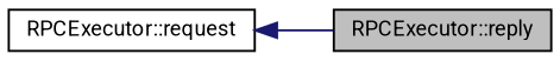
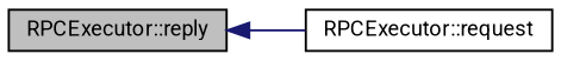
  digraph {
    rankdir=LR
    fontname=Roboto
    node [color=black fontname=Roboto fontsize=10 shape=record style=filled]
    n1 [fillcolor=grey75 fontcolor=black height=0.2 label="RPCExecutor::reply" width=0.4]
    n2 [fillcolor=white height=0.2 label="RPCExecutor::request" width=0.4]
-   n2 -> n1 [color=midnightblue dir=back fontname=Roboto fontsize=10 labelfontname=Helvetica labelfontsize=10 style=solid]
+   n1 -> n2 [color=midnightblue dir=back fontname=Roboto fontsize=10 labelfontname=Helvetica labelfontsize=10 style=solid]
  }
